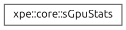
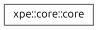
  digraph {
    rankdir=LR
    fontname=Ubuntu
-   n1 [color=grey40 fillcolor=white fontname=Ubuntu fontsize=10 height=0.2 label="xpe::core::sGpuStats" shape=box style=filled width=0.4]
+   n1 [color=grey40 fillcolor=white fontname=Ubuntu fontsize=10 height=0.2 label="xpe::core::core" shape=box style=filled width=0.4]
  }
